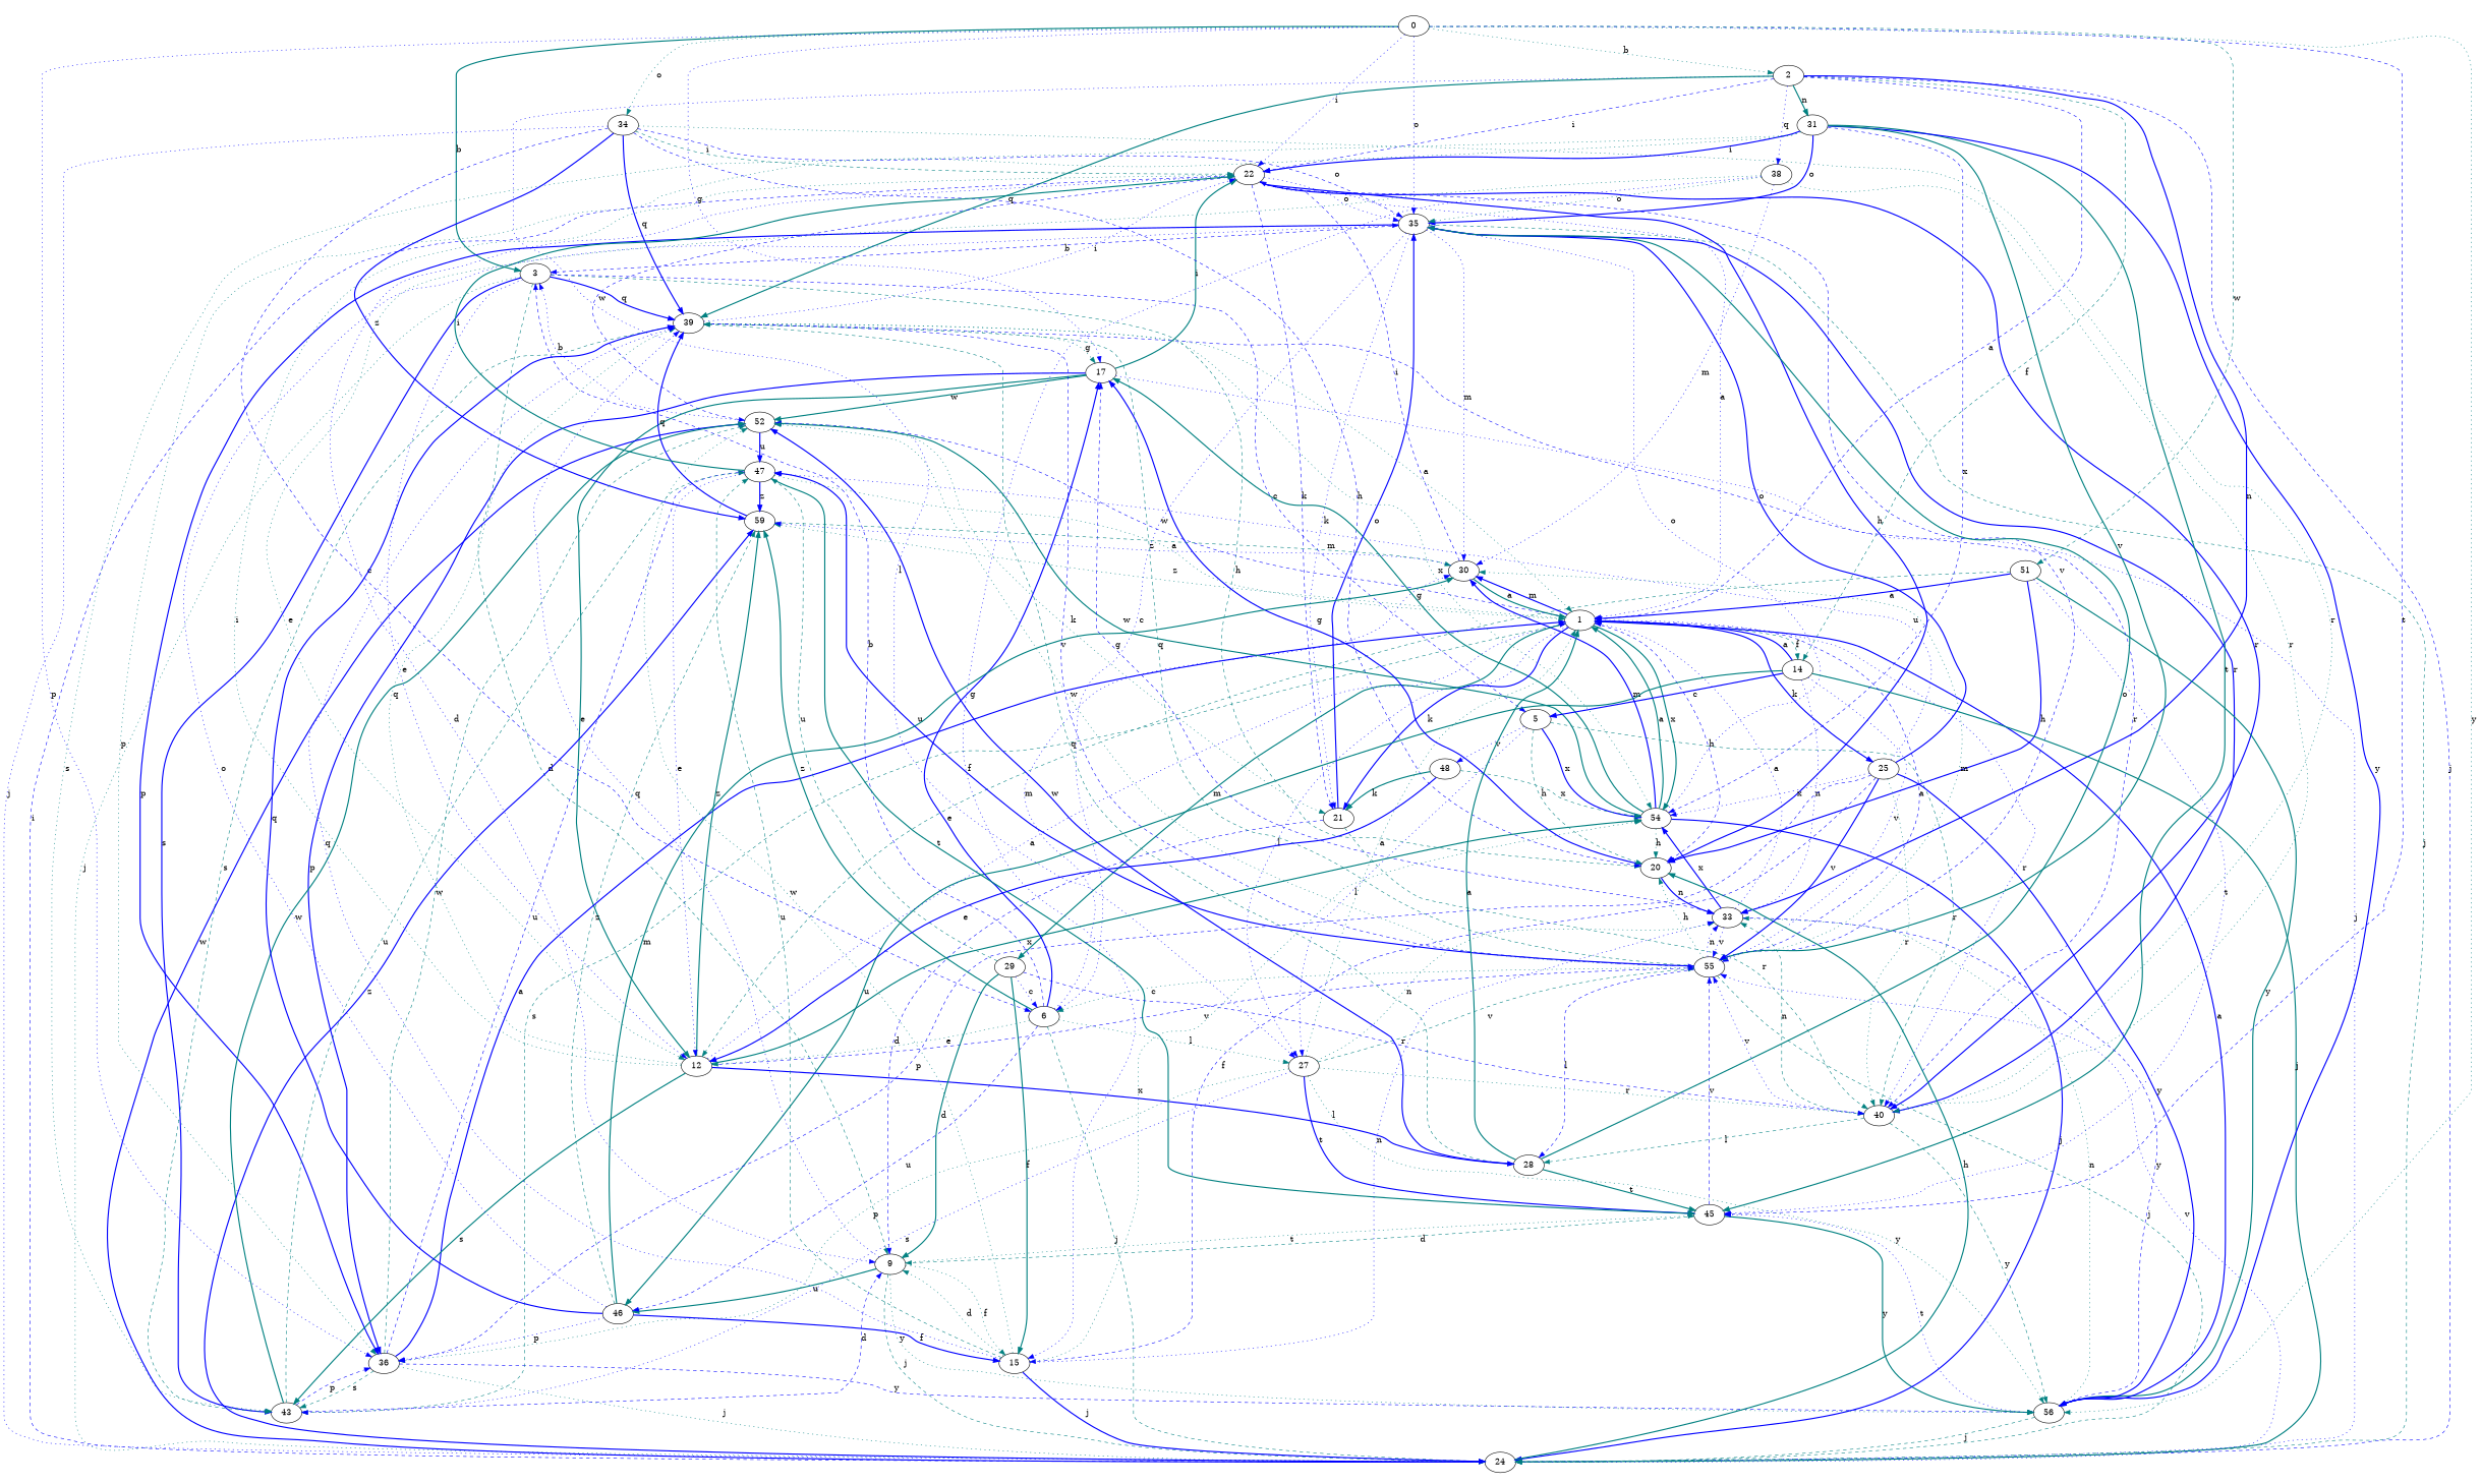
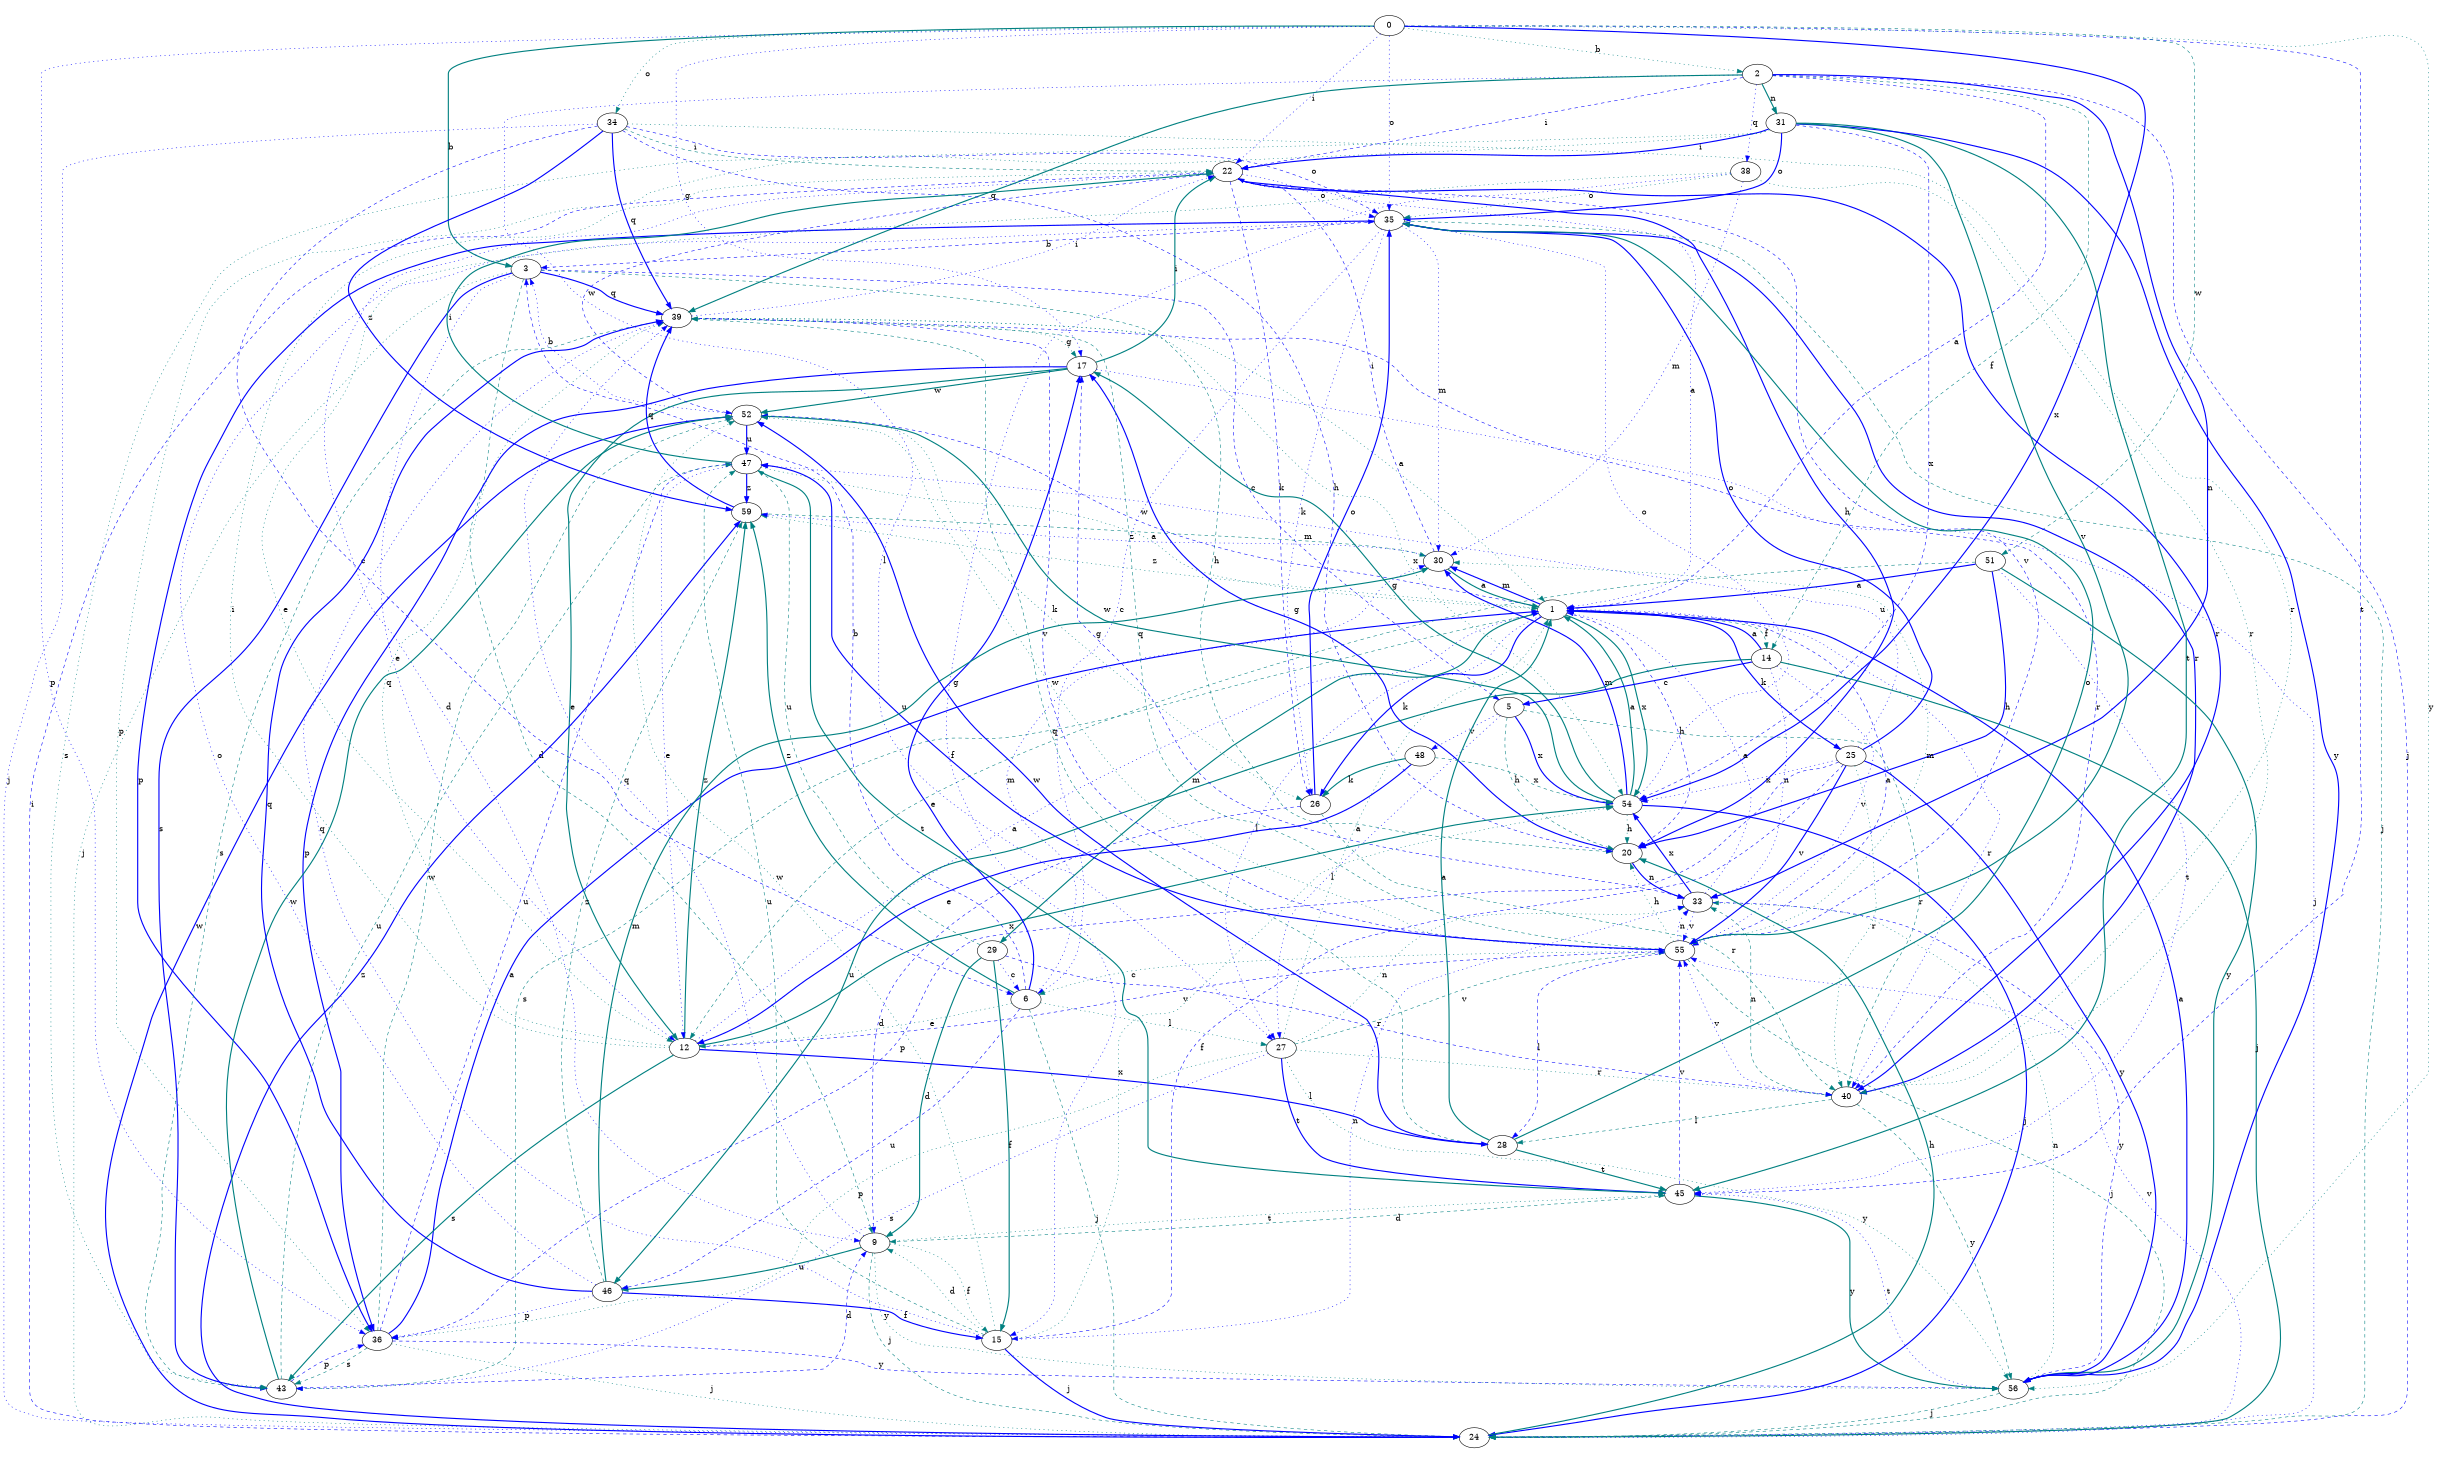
  strict digraph {
    edge [color=blue style=dotted]
    0
    2
    3
    17
    22
    34
    35
    36
    45
    51
    54
    56
    1
    14
    27
    31
    33
    38
    39
    24
    20
    43
    5
    9
    12
    52
-   26 [label=21]
+   26
    40
    n29 [label=55]
    59
    6
    30
    47
    25
    29
    46
    15
    28
    48
    0 -> 2 [color=teal label=b]
    0 -> 3 [color=teal label=b style=bold]
    0 -> 17 [label=g]
    0 -> 22 [label=i]
    0 -> 34 [color=teal label=o]
    0 -> 35 [label=o]
    0 -> 36 [label=p]
    0 -> 45 [label=t style=dashed]
    0 -> 51 [color=teal label=w style=dashed]
+   0 -> 54 [label=x style=bold]
    0 -> 56 [color=teal label=y]
    2 -> 22 [label=i style=dashed]
    2 -> 1 [label=a style=dashed]
    2 -> 14 [color=teal label=f style=dashed]
    2 -> 27 [label=l]
    2 -> 31 [color=teal label=n style=bold]
    2 -> 33 [label=n style=bold]
    2 -> 38 [label=q]
    2 -> 39 [color=teal label=q style=bold]
    2 -> 24 [label=j style=dashed]
    3 -> 39 [label=q style=bold]
    3 -> 24 [color=teal label=j]
    3 -> 20 [color=teal label=h style=dashed]
    3 -> 43 [label=s style=bold]
    3 -> 5 [label=c style=dashed]
    3 -> 9 [color=teal label=d style=dashed]
    3 -> 12 [label=e]
    17 -> 22 [color=teal label=i style=bold]
    17 -> 36 [label=p style=bold]
    17 -> 24 [label=j]
    17 -> 12 [color=teal label=e style=bold]
    17 -> 52 [color=teal label=w style=bold]
    22 -> 35 [label=o]
    22 -> 1 [label=a]
    22 -> 20 [label=h style=bold]
    22 -> 9 [label=d]
    22 -> 52 [label=w style=dashed]
    22 -> 26 [label=k style=dashed]
    22 -> 40 [label=r style=bold]
    22 -> n29 [label=v style=dashed]
    34 -> 22 [color=teal label=i style=dashed]
    34 -> 35 [label=o style=dashed]
    34 -> 39 [label=q style=bold]
    34 -> 24 [label=j]
    34 -> 20 [label=h style=dashed]
    34 -> 40 [color=teal label=r]
    34 -> 59 [label=z style=bold]
    34 -> 6 [label=c style=dashed]
    35 -> 3 [label=b style=dashed]
    35 -> 36 [label=p style=bold]
    35 -> 24 [color=teal label=j style=dashed]
    35 -> 26 [label=k]
    35 -> 40 [label=r style=bold]
    35 -> 6 [label=c]
    35 -> 30 [label=m]
    36 -> 56 [label=y style=dashed]
    36 -> 1 [label=a style=bold]
    36 -> 24 [color=teal label=j]
    36 -> 43 [color=teal label=s style=dashed]
    36 -> 52 [color=teal label=w style=dashed]
    36 -> 47 [label=u style=dashed]
    45 -> 56 [color=teal label=y style=bold]
    45 -> 9 [color=teal label=d style=dashed]
    45 -> n29 [label=v style=dashed]
    51 -> 45 [label=t]
    51 -> 56 [color=teal label=y style=bold]
    51 -> 1 [label=a style=bold]
    51 -> 20 [label=h style=bold]
    51 -> 12 [color=teal label=e style=dashed]
    54 -> 17 [color=teal label=g style=bold]
    54 -> 35 [label=o]
    54 -> 1 [color=teal label=a style=bold]
    54 -> 24 [label=j style=bold]
    54 -> 20 [color=teal label=h]
    54 -> 52 [color=teal label=w style=bold]
    54 -> 30 [label=m style=bold]
    56 -> 45 [label=t]
    56 -> 1 [label=a style=bold]
    56 -> 33 [color=teal label=n]
    56 -> 24 [color=teal label=j style=dashed]
    1 -> 54 [color=teal label=x style=bold]
    1 -> 14 [color=teal label=f style=dashed]
    1 -> 27 [label=l]
    1 -> 20 [label=h style=dashed]
    1 -> 43 [color=teal label=s style=dashed]
    1 -> 52 [label=w style=dashed]
    1 -> 26 [label=k style=bold]
    1 -> 40 [label=r]
    1 -> 59 [color=teal label=z]
    1 -> 30 [label=m style=bold]
    1 -> 25 [label=k style=bold]
    1 -> 29 [color=teal label=m style=bold]
    14 -> 1 [label=a style=bold]
    14 -> 33 [label=n]
    14 -> 24 [color=teal label=j style=bold]
    14 -> 5 [label=c style=bold]
    14 -> n29 [label=v]
    14 -> 46 [color=teal label=u style=bold]
    27 -> 36 [color=teal label=p]
    27 -> 45 [label=t style=bold]
    27 -> 56 [color=teal label=y]
    27 -> 1 [color=teal label=a]
    27 -> 33 [color=teal label=n]
    27 -> 43 [label=s]
    27 -> 40 [color=teal label=r]
    27 -> n29 [color=teal label=v style=dashed]
    31 -> 22 [label=i style=bold]
    31 -> 35 [label=o style=bold]
    31 -> 36 [color=teal label=p]
    31 -> 45 [color=teal label=t style=bold]
    31 -> 54 [label=x style=dashed]
    31 -> 56 [label=y style=bold]
    31 -> 43 [color=teal label=s]
    31 -> n29 [color=teal label=v style=bold]
    33 -> 17 [label=g style=dashed]
    33 -> 54 [label=x style=bold]
    33 -> 56 [label=y style=dashed]
    33 -> 1 [label=a]
    33 -> n29 [label=v]
    38 -> 35 [color=teal label=o]
    38 -> 12 [color=teal label=e]
    38 -> 40 [color=teal label=r]
    38 -> 30 [label=m]
    38 -> 15 [label=f]
    39 -> 17 [color=teal label=g]
    39 -> 22 [label=i]
    39 -> 54 [color=teal label=x]
    39 -> 1 [color=teal label=a]
    39 -> 43 [color=teal label=s style=dashed]
    39 -> 40 [label=r style=dashed]
    39 -> n29 [label=v style=dashed]
    24 -> 22 [label=i style=dashed]
    24 -> 20 [color=teal label=h style=bold]
    24 -> 52 [label=w style=bold]
    24 -> n29 [label=v]
    24 -> 59 [label=z style=bold]
    20 -> 17 [label=g style=bold]
    20 -> 33 [label=n style=bold]
    43 -> 36 [label=p style=dashed]
    43 -> 9 [label=d style=dashed]
    43 -> 52 [color=teal label=w style=bold]
    43 -> 47 [color=teal label=u style=dashed]
    5 -> 54 [label=x style=bold]
    5 -> 27 [label=l]
    5 -> 20 [color=teal label=h style=dashed]
    5 -> 40 [color=teal label=r style=dashed]
    5 -> 48 [label=v]
    9 -> 45 [color=teal label=t]
    9 -> 56 [color=teal label=y]
    9 -> 39 [label=q]
    9 -> 24 [color=teal label=j style=dashed]
    9 -> 46 [color=teal label=u style=bold]
    9 -> 15 [color=teal label=f]
    12 -> 22 [color=teal label=i]
    12 -> 54 [color=teal label=x style=bold]
    12 -> 1 [label=a]
    12 -> 39 [color=teal label=q]
    12 -> 43 [color=teal label=s style=bold]
    12 -> n29 [label=v style=dashed]
    12 -> 59 [color=teal label=z style=bold]
    12 -> 28 [label=l style=bold]
    52 -> 3 [label=b]
    52 -> 26 [color=teal label=k]
    52 -> 47 [label=u style=bold]
    26 -> 35 [label=o style=bold]
    26 -> 9 [label=d style=dashed]
    26 -> 40 [color=teal label=r style=dashed]
    40 -> 56 [color=teal label=y style=dashed]
    40 -> 33 [color=teal label=n style=dashed]
    40 -> n29 [label=v]
    40 -> 28 [color=teal label=l style=dashed]
    n29 -> 1 [label=a style=dashed]
    n29 -> 33 [label=n]
    n29 -> 39 [color=teal label=q style=dashed]
    n29 -> 24 [color=teal label=j style=dashed]
    n29 -> 20 [color=teal label=h]
    n29 -> 52 [color=teal label=w]
    n29 -> 6 [color=teal label=c]
    n29 -> 30 [color=teal label=m]
    n29 -> 47 [label=u style=bold]
    n29 -> 28 [label=l style=dashed]
    59 -> 39 [label=q style=bold]
    59 -> 30 [color=teal label=m style=dashed]
    6 -> 3 [label=b style=dashed]
    6 -> 17 [label=g style=bold]
    6 -> 27 [color=teal label=l]
    6 -> 24 [color=teal label=j style=dashed]
    6 -> 12 [color=teal label=e]
    6 -> 59 [color=teal label=z style=bold]
    6 -> 30 [label=m]
    6 -> 46 [label=u style=dashed]
    30 -> 22 [label=i style=dashed]
    30 -> 1 [color=teal label=a style=bold]
    30 -> 59 [label=z]
    47 -> 22 [color=teal label=i style=bold]
    47 -> 45 [color=teal label=t style=bold]
    47 -> 1 [color=teal label=a]
    47 -> 12 [label=e]
    47 -> 59 [label=z style=bold]
    25 -> 35 [label=o style=bold]
    25 -> 36 [label=p style=dashed]
    25 -> 54 [label=x]
    25 -> 56 [label=y style=bold]
    25 -> 40 [color=teal label=r]
    25 -> n29 [label=v style=bold]
    25 -> 47 [label=u]
    25 -> 15 [label=f style=dashed]
    29 -> 9 [color=teal label=d style=bold]
    29 -> 40 [label=r style=dashed]
    29 -> 6 [label=c]
    29 -> 47 [color=teal label=u style=dashed]
    29 -> 15 [color=teal label=f style=bold]
    46 -> 35 [label=o]
    46 -> 36 [label=p]
    46 -> 39 [label=q style=bold]
    46 -> 59 [color=teal label=z style=dashed]
    46 -> 30 [color=teal label=m style=bold]
    46 -> 15 [label=f style=bold]
    15 -> 54 [color=teal label=x]
    15 -> 33 [label=n]
    15 -> 39 [label=q]
    15 -> 24 [label=j style=bold]
    15 -> 9 [color=teal label=d]
    15 -> 52 [color=teal label=w]
    15 -> 47 [color=teal label=u style=dashed]
    28 -> 35 [color=teal label=o style=bold]
    28 -> 45 [color=teal label=t style=bold]
    28 -> 1 [color=teal label=a style=bold]
    28 -> 39 [color=teal label=q style=dashed]
    28 -> 52 [label=w style=bold]
    48 -> 54 [color=teal label=x style=dashed]
    48 -> 12 [label=e style=bold]
    48 -> 26 [color=teal label=k style=bold]
  }
